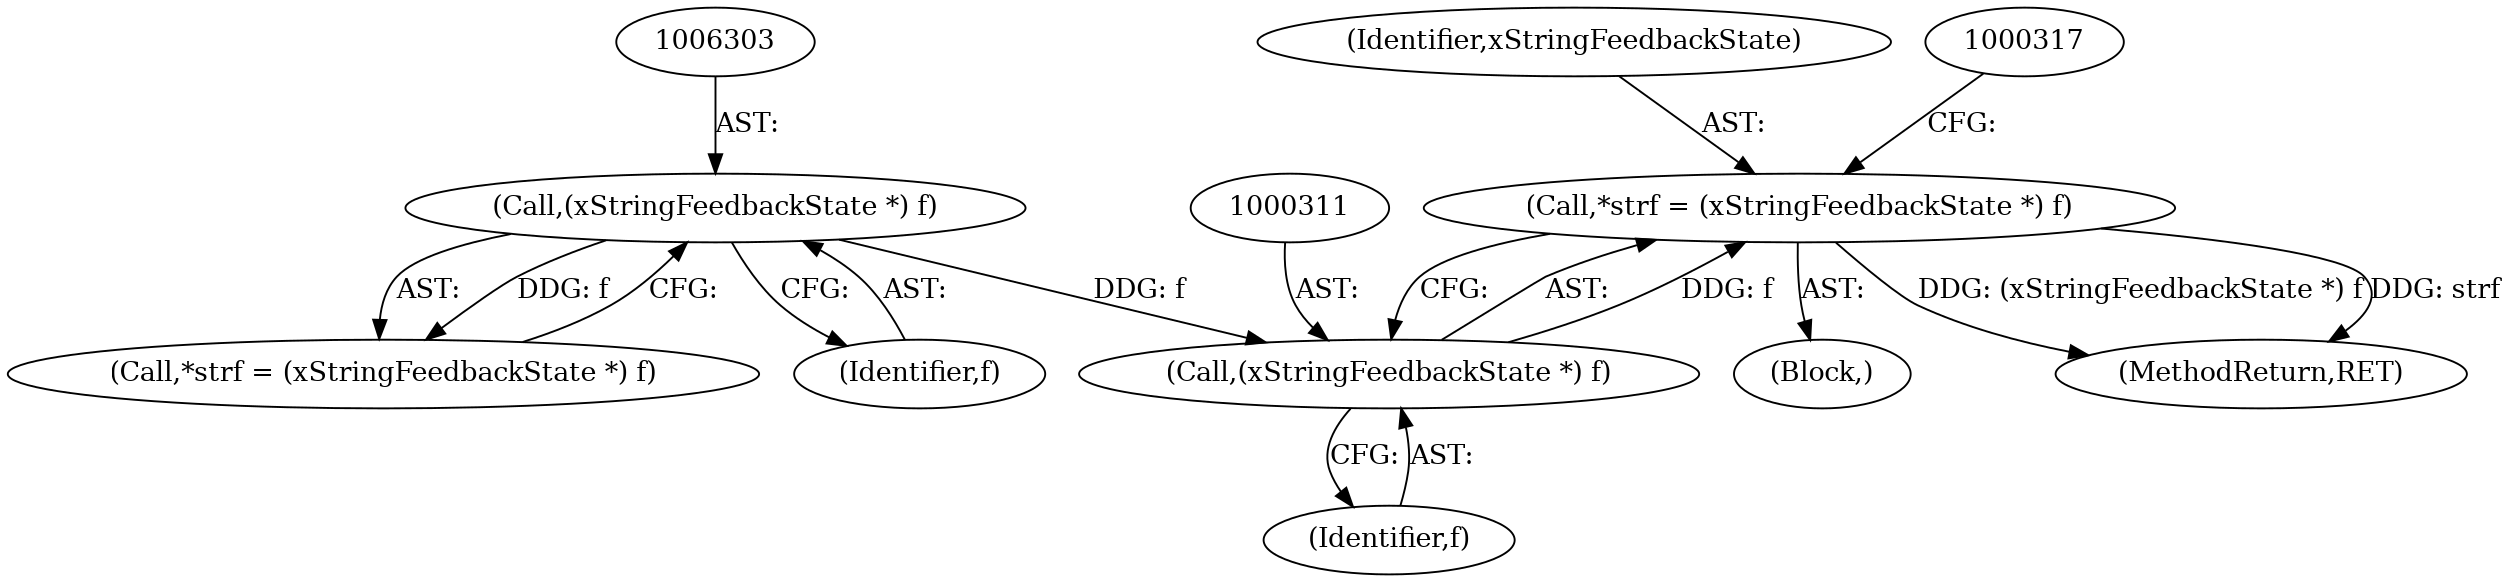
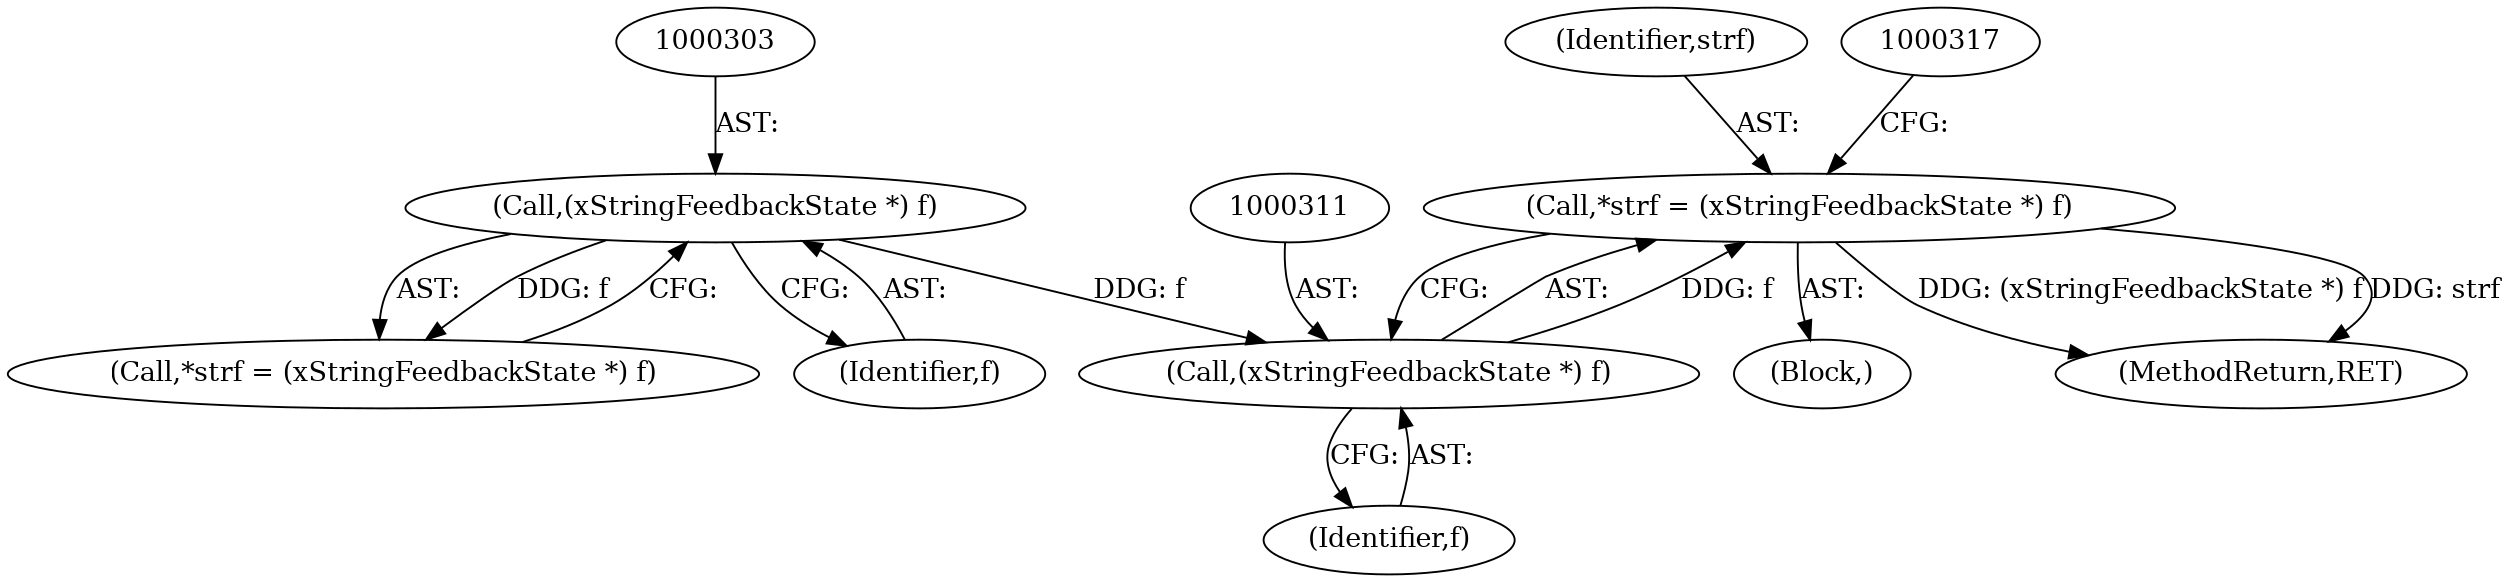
  digraph {
    n1 [label="(Call,*strf = (xStringFeedbackState *) f)"]
    n2 [label="(Call,(xStringFeedbackState *) f)"]
    n3 [label="(Block,)"]
    n4 [label="(MethodReturn,RET)"]
    n5 [label="(Identifier,f)"]
    n6 [label="(Call,(xStringFeedbackState *) f)"]
    n7 [label="(Call,*strf = (xStringFeedbackState *) f)"]
    n8 [label="(Identifier,f)"]
-   n9 [label="(Identifier,xStringFeedbackState)"]
+   n9 [label="(Identifier,strf)"]
    1000317
    1000311
-   1000303 [label=1006303]
+   1000303
    n1 -> n2 [label="CFG: "]
    n1 -> n3 [label="AST: "]
    n1 -> n4 [label="DDG: (xStringFeedbackState *) f"]
    n1 -> n4 [label="DDG: strf"]
    n2 -> n1 [label="AST: "]
    n2 -> n1 [label="DDG: f"]
    n2 -> n5 [label="CFG: "]
    n5 -> n2 [label="AST: "]
    n6 -> n2 [label="DDG: f"]
    n6 -> n7 [label="AST: "]
    n6 -> n7 [label="DDG: f"]
    n6 -> n8 [label="CFG: "]
    n7 -> n6 [label="CFG: "]
    n8 -> n6 [label="AST: "]
    n9 -> n1 [label="AST: "]
    1000317 -> n1 [label="CFG: "]
    1000311 -> n2 [label="AST: "]
    1000303 -> n6 [label="AST: "]
  }
